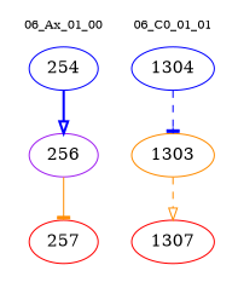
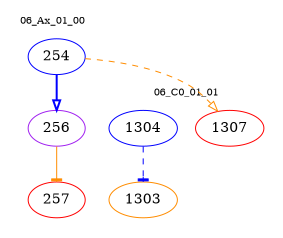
  digraph {
    node [color=blue]
    edge [arrowhead=onormal color=blue style=dashed]
    n1 [label=254]
    n2 [color=red label=257]
    n3 [color=purple label=256]
    n4 [color=darkorange label=1303]
    n5 [color=red label=1307]
    n6 [label=1304]
    subgraph cluster_1 {
      color=white
      fontsize=10
      label="06_Ax_01_00"
      n1
      n2
      n3
    }
    subgraph cluster_2 {
      color=white
      fontsize=10
      label="06_C0_01_01"
      n4
      n5
      n6
    }
    n1 -> n3 [style=bold]
    n3 -> n2 [arrowhead=tee color=darkorange style=solid]
-   n4 -> n5 [color=darkorange]
+   n1 -> n5 [color=darkorange]
    n6 -> n4 [arrowhead=tee]
  }
